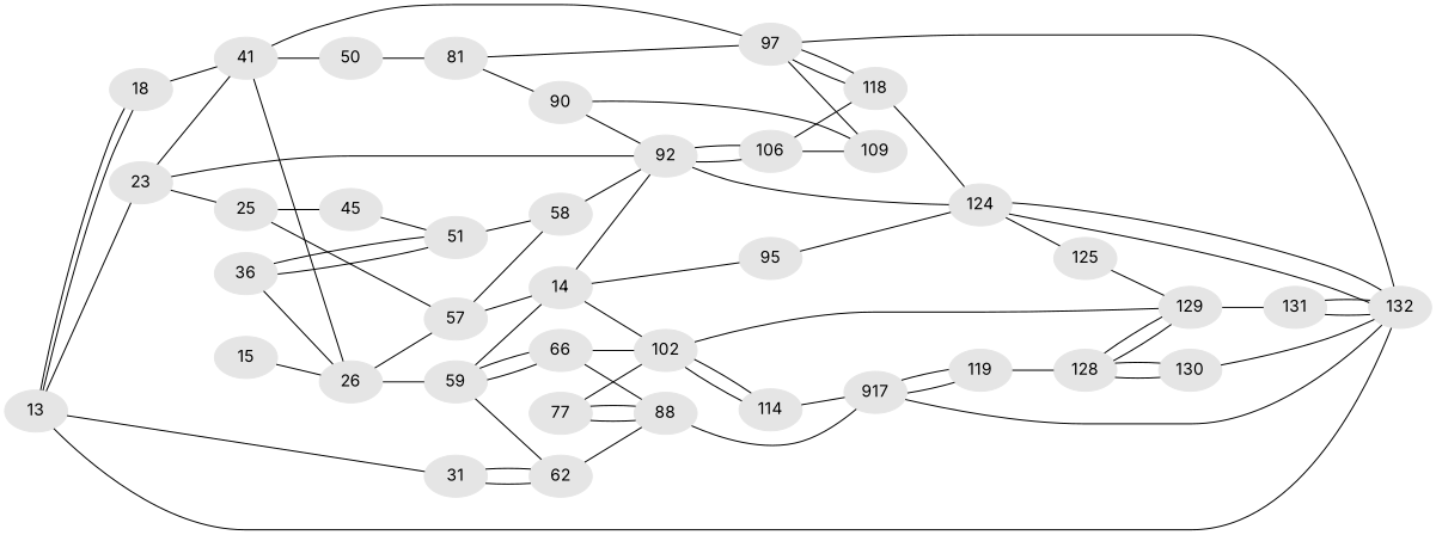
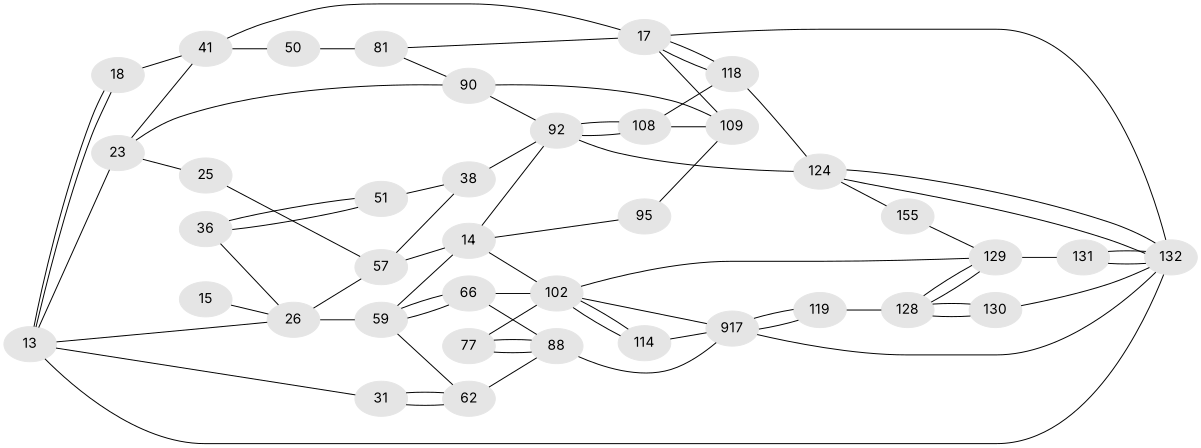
  graph {
    fontname=Inter
    rankdir=LR
    node [color=gray90 fontname=Inter style=filled]
    edge [fontname=Inter]
    13 [super="+5+4"]
    18 [super="+17"]
    23 [super="+20"]
    26 [super="+19+9+14"]
    31
    132 [super="+98"]
    41 [super="+30+29"]
    25 [super="+22"]
    92 [super="+91+56"]
    57 [super="+27+28+24"]
    59 [super="+35+43"]
    62 [super="+42+32"]
    15
    50
-   97 [super="+96+94+53"]
-   45 [super="+39+38"]
-   108 [label=106]
+   97 [super="+96+94+53" label=17]
+   108
    124 [super="+123+107"]
    51 [super="+44+37"]
-   58 [super="+54"]
+   58 [super="+54" label=38]
    n21 [label=14 super="+73+82"]
    66 [super="+65"]
    88 [super="+67+87+68+69"]
    36
    81 [super="+52+49"]
    109 [super="+93"]
    118 [super="+116"]
    90 [super="+89+48"]
    102 [super="+101+100+80"]
    95
    n31 [label=917 super="+86+112+113+111"]
    114
    129 [super="+126+127+104"]
    77
    119
-   125 [super="+122"]
+   125 [super="+122" label=155]
    131
    128 [super="+121+120"]
    130
    13 -- 18 [weight=2]
    13 -- 18
    13 -- 23
-   41 -- 26 [weight=2]
+   13 -- 26 [weight=2]
    13 -- 31
    13 -- 132 [weight=2]
    18 -- 41 [weight=3]
    23 -- 41
    23 -- 25 [weight=2]
-   23 -- 92
+   23 -- 90
    26 -- 57 [weight=2]
    26 -- 59 [weight=2]
    31 -- 62 [weight=2]
    31 -- 62
    41 -- 50
    41 -- 97
    25 -- 57 [weight=2]
-   25 -- 45
    92 -- 108
    92 -- 108
    92 -- 124 [weight=2]
    57 -- 58
    57 -- n21
    59 -- 62 [weight=2]
    59 -- n21
    59 -- 66 [weight=2]
    59 -- 66
    62 -- 88
    15 -- 26 [weight=3]
    50 -- 81 [weight=2]
    97 -- 132
    97 -- 109 [weight=2]
    97 -- 118
    97 -- 118
-   45 -- 51 [weight=2]
    108 -- 109
    108 -- 118
    124 -- 132
    124 -- 132
    124 -- 125 [weight=2]
    51 -- 58
    58 -- 92 [weight=2]
    n21 -- 92
    n21 -- 102 [weight=4]
    n21 -- 95 [weight=2]
    66 -- 88 [weight=2]
    66 -- 102
    88 -- n31 [weight=2]
    36 -- 26
    36 -- 51 [weight=2]
    36 -- 51
    81 -- 97
    81 -- 90 [weight=2]
    118 -- 124 [weight=2]
    90 -- 92 [weight=3]
    90 -- 109
+   102 -- n31
    102 -- 114 [weight=2]
    102 -- 114
    102 -- 129
-   95 -- 124
+   95 -- 109
    n31 -- 132
    n31 -- 119 [weight=2]
    n31 -- 119
    114 -- n31
    129 -- 131 [weight=2]
    77 -- 88 [weight=2]
    77 -- 88
    77 -- 102
    119 -- 128
    125 -- 129 [weight=2]
    131 -- 132
    131 -- 132
    128 -- 129 [weight=2]
    128 -- 129
    128 -- 130 [weight=2]
    128 -- 130
    130 -- 132
  }
